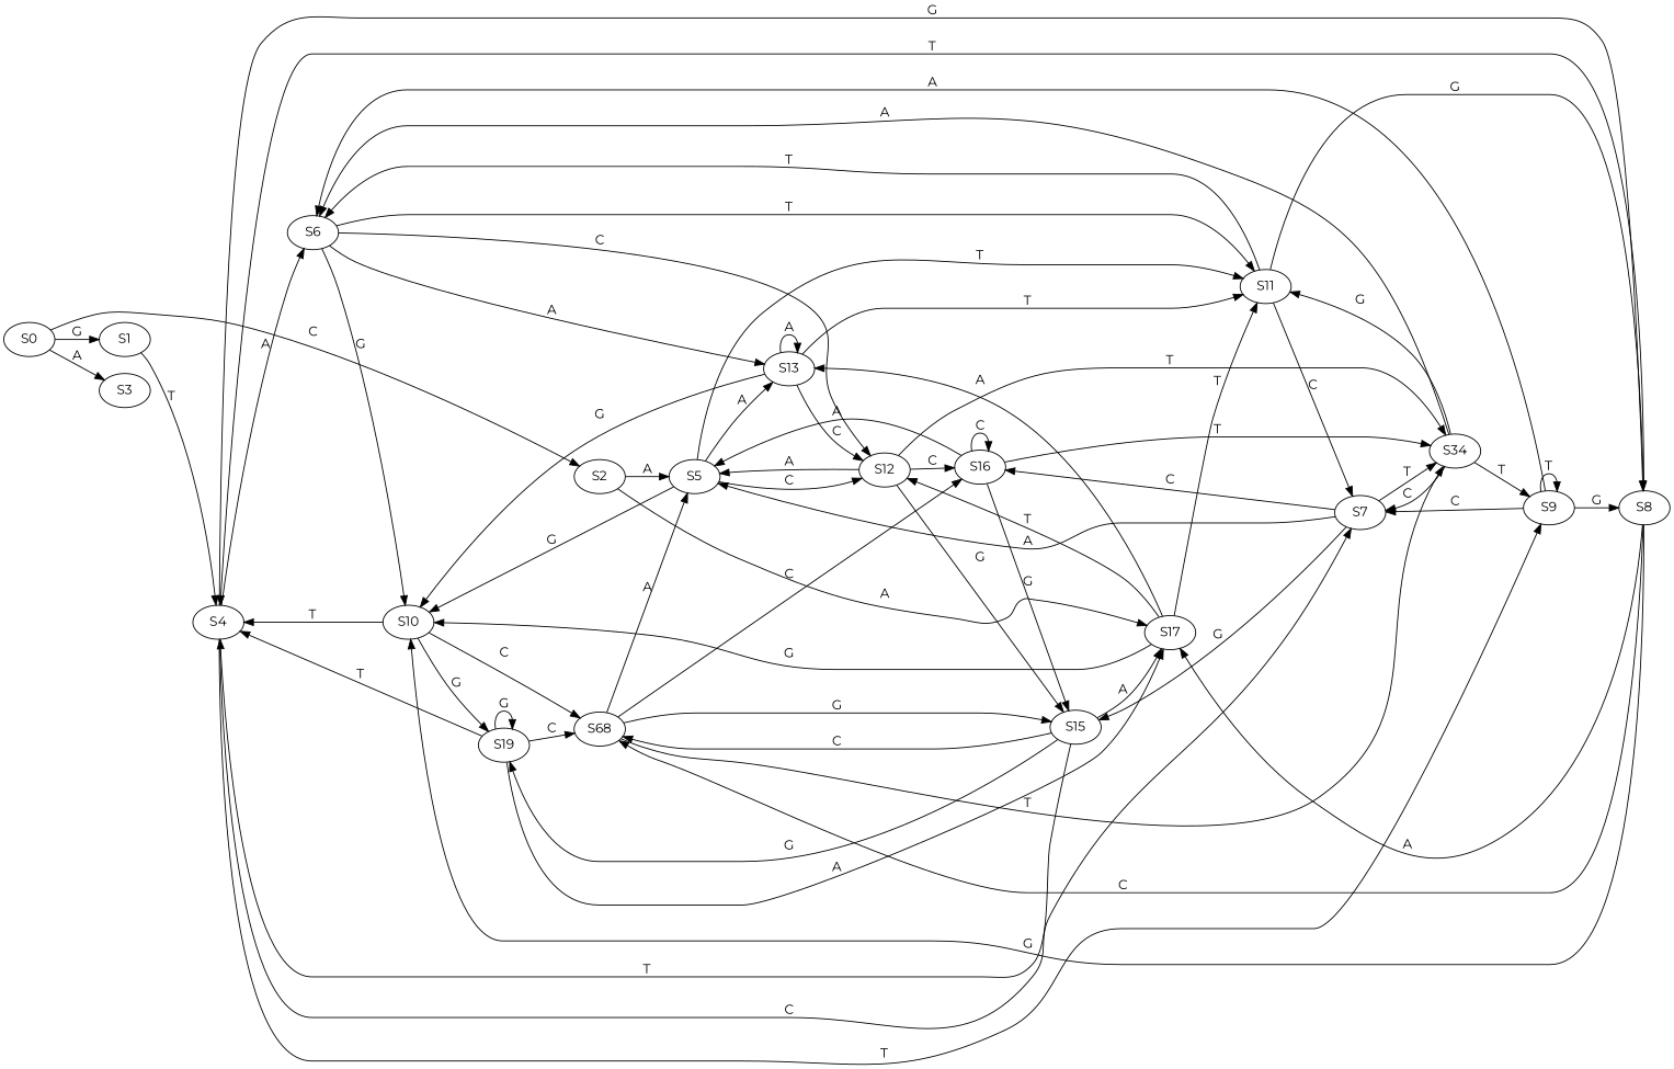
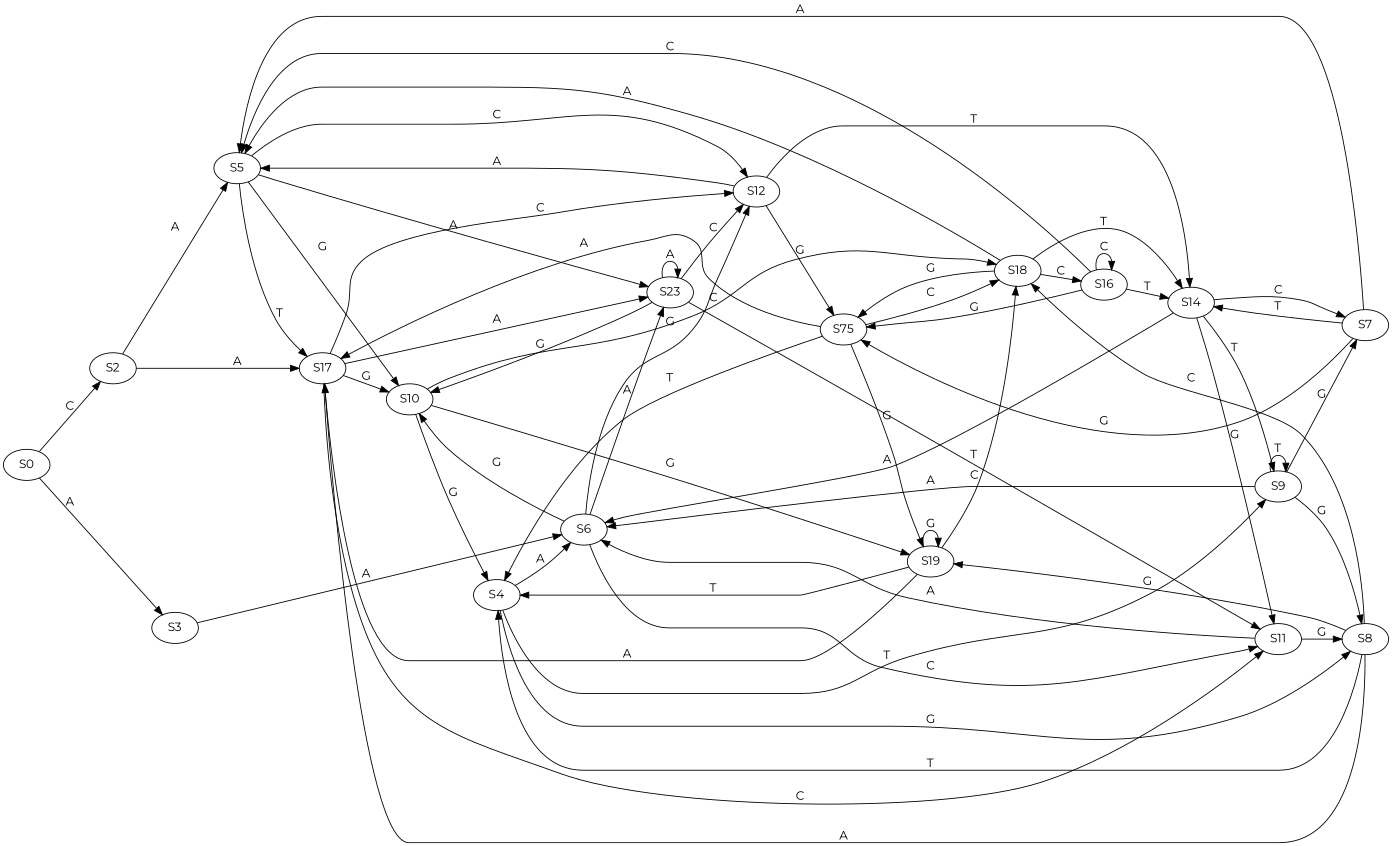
  strict digraph {
    fontname=Montserrat
    rankdir=LR
    node [fontname=Montserrat]
    edge [fontname=Montserrat]
    S0
-   S1
    S2
    S3
    S4
    S5
    S17
    S6
    S7
    S8
    S9
    S10
    S11
    S12
-   S13
-   S14 [label=S34]
-   S15
+   S13 [label=S23]
+   S14
+   S15 [label=S75]
    S16
-   S18 [label=S68]
+   S18
    S19
-   S0 -> S1 [label=G]
    S0 -> S2 [label=C]
    S0 -> S3 [label=A]
-   S1 -> S4 [label=T]
    S2 -> S5 [label=A]
    S2 -> S17 [label=A]
+   S3 -> S6 [label=A]
    S4 -> S6 [label=A]
-   S4 -> S7 [label=C]
    S4 -> S8 [label=G]
    S4 -> S9 [label=T]
    S5 -> S10 [label=G]
-   S5 -> S11 [label=T]
+   S5 -> S17 [label=T]
    S5 -> S12 [label=C]
    S5 -> S13 [label=A]
    S17 -> S10 [label=G]
-   S17 -> S11 [label=T]
-   S17 -> S12 [label=T]
+   S17 -> S11 [label=C]
+   S17 -> S12 [label=C]
    S17 -> S13 [label=A]
    S6 -> S10 [label=G]
-   S6 -> S11 [label=T]
-   S6 -> S12 [label=C]
+   S6 -> S11 [label=C]
+   S6 -> S12 [label=G]
    S6 -> S13 [label=A]
    S7 -> S5 [label=A]
    S7 -> S14 [label=T]
    S7 -> S15 [label=G]
-   S7 -> S16 [label=C]
    S8 -> S4 [label=T]
    S8 -> S17 [label=A]
    S8 -> S18 [label=C]
-   S8 -> S10 [label=G]
+   S8 -> S19 [label=G]
    S9 -> S6 [label=A]
-   S9 -> S7 [label=C]
+   S9 -> S7 [label=G]
    S9 -> S8 [label=G]
    S9 -> S9 [label=T]
-   S10 -> S4 [label=T]
+   S10 -> S4 [label=G]
    S10 -> S18 [label=C]
    S10 -> S19 [label=G]
-   S11 -> S6 [label=T]
-   S11 -> S7 [label=C]
+   S11 -> S6 [label=A]
    S11 -> S8 [label=G]
    S12 -> S5 [label=A]
    S12 -> S14 [label=T]
    S12 -> S15 [label=G]
-   S12 -> S16 [label=C]
    S13 -> S10 [label=G]
    S13 -> S11 [label=T]
    S13 -> S12 [label=C]
    S13 -> S13 [label=A]
    S14 -> S6 [label=A]
    S14 -> S7 [label=C]
    S14 -> S9 [label=T]
    S14 -> S11 [label=G]
    S15 -> S4 [label=T]
    S15 -> S17 [label=A]
    S15 -> S18 [label=C]
    S15 -> S19 [label=G]
-   S16 -> S5 [label=A]
+   S16 -> S5 [label=C]
    S16 -> S14 [label=T]
    S16 -> S15 [label=G]
    S16 -> S16 [label=C]
    S18 -> S5 [label=A]
    S18 -> S14 [label=T]
    S18 -> S15 [label=G]
    S18 -> S16 [label=C]
    S19 -> S4 [label=T]
    S19 -> S17 [label=A]
    S19 -> S18 [label=C]
    S19 -> S19 [label=G]
  }
